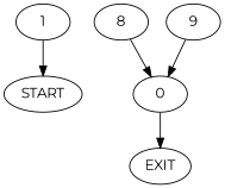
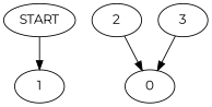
  digraph {
    fontname=Montserrat
    node [fontname=Montserrat]
    edge [fontname=Montserrat]
    n1 [label=START]
    1
-   n3 [label=EXIT]
    n4 [label=0]
-   2 [label=8]
-   3 [label=9]
-   1 -> n1
-   n4 -> n3
+   2
+   3
+   n1 -> 1
    2 -> n4
    3 -> n4
  }
